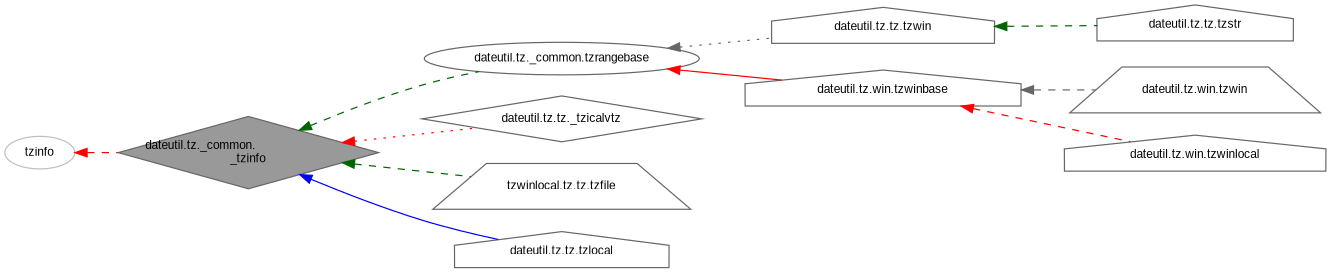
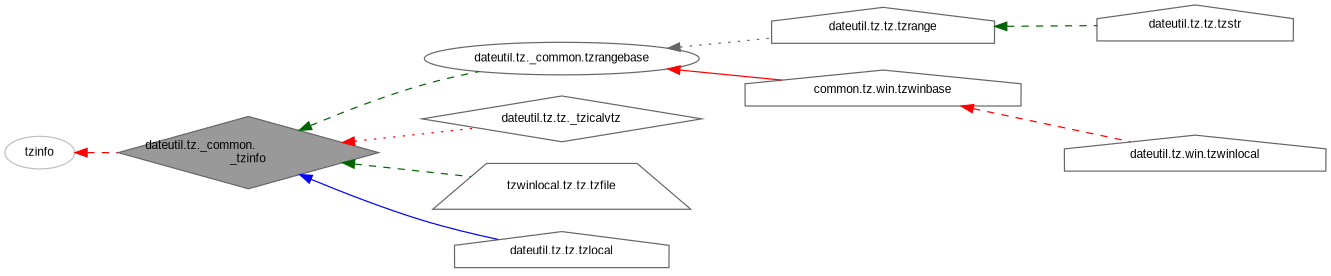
  digraph {
    fontname="Liberation Sans"
    rankdir=LR
    node [color=gray40 fillcolor=white fontname="Liberation Sans" fontsize=10 shape=house style=filled]
    edge [color=red dir=back fontname="Liberation Sans" fontsize=10 labelfontname=Helvetica labelfontsize=10 style=dashed]
    n1 [fillcolor=grey60 fontcolor=black height=0.2 label="dateutil.tz._common.\l_tzinfo" shape=diamond width=0.4]
    n2 [height=0.2 label="dateutil.tz._common.tzrangebase" shape=ellipse width=0.4]
    n3 [height=0.2 label="dateutil.tz.tz._tzicalvtz" shape=diamond width=0.4]
    n4 [height=0.2 label="tzwinlocal.tz.tz.tzfile" shape=trapezium width=0.4]
    n5 [height=0.2 label="dateutil.tz.tz.tzlocal" width=0.4]
-   n6 [height=0.2 label="dateutil.tz.tz.tzwin" width=0.4]
-   n7 [height=0.2 label="dateutil.tz.win.tzwinbase" width=0.4]
+   n6 [height=0.2 label="dateutil.tz.tz.tzrange" width=0.4]
+   n7 [height=0.2 label="common.tz.win.tzwinbase" width=0.4]
    n8 [color=grey75 height=0.2 label=tzinfo shape=ellipse width=0.4]
    n9 [height=0.2 label="dateutil.tz.tz.tzstr" width=0.4]
-   n10 [height=0.2 label="dateutil.tz.win.tzwin" shape=trapezium width=0.4]
    n11 [height=0.2 label="dateutil.tz.win.tzwinlocal" width=0.4]
    n1 -> n2 [color=darkgreen]
    n1 -> n3 [style=dotted]
    n1 -> n4 [color=darkgreen]
    n1 -> n5 [color=blue style=solid]
    n2 -> n6 [color=gray40 style=dotted]
    n2 -> n7 [style=solid]
    n6 -> n9 [color=darkgreen]
-   n7 -> n10 [color=gray40]
    n7 -> n11
    n8 -> n1
  }
